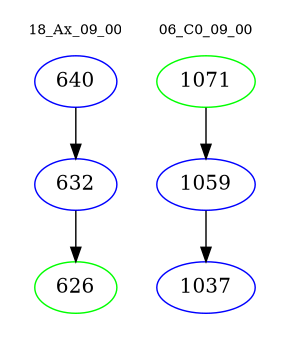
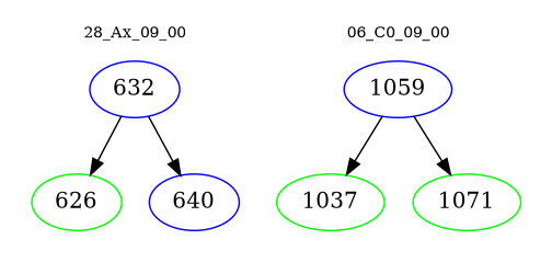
  digraph {
    node [color=blue]
    edge [color=black]
    n1 [label=632]
    n2 [color=green label=626]
    n3 [label=640]
    n4 [label=1059]
-   n5 [label=1037]
+   n5 [color=green label=1037]
    n6 [color=green label=1071]
    subgraph cluster_1 {
      color=white
      fontsize=10
-     label="18_Ax_09_00"
+     label="28_Ax_09_00"
      n1
      n2
      n3
    }
    subgraph cluster_2 {
      color=white
      fontsize=10
      label="06_C0_09_00"
      n4
      n5
      n6
    }
    n1 -> n2
-   n3 -> n1
+   n1 -> n3
    n4 -> n5
-   n6 -> n4
+   n4 -> n6
  }
